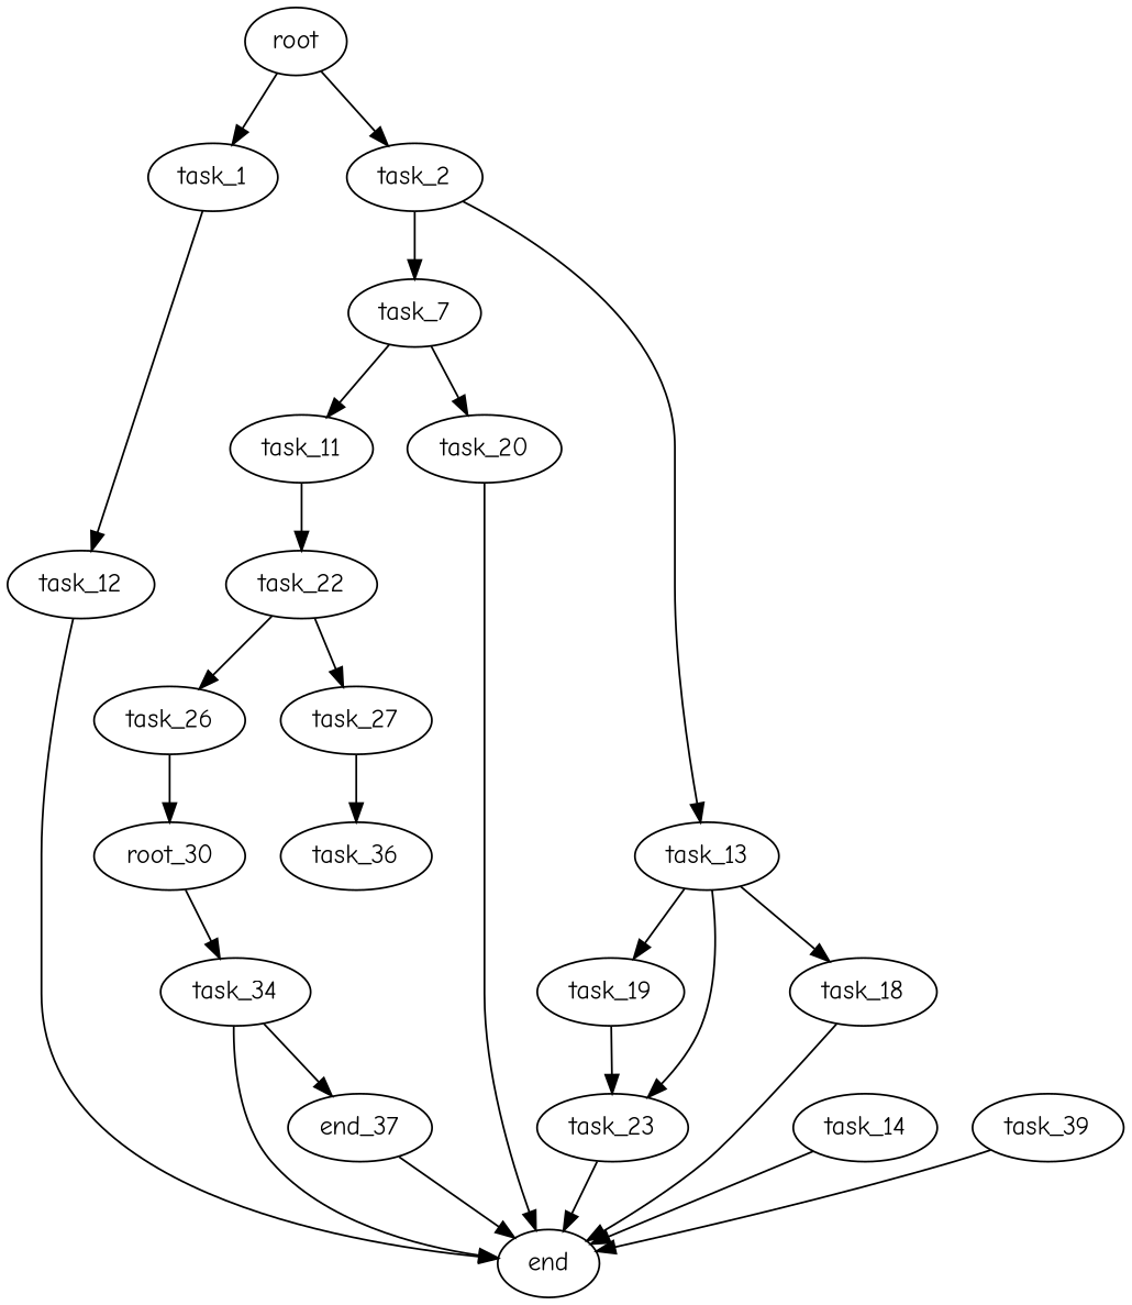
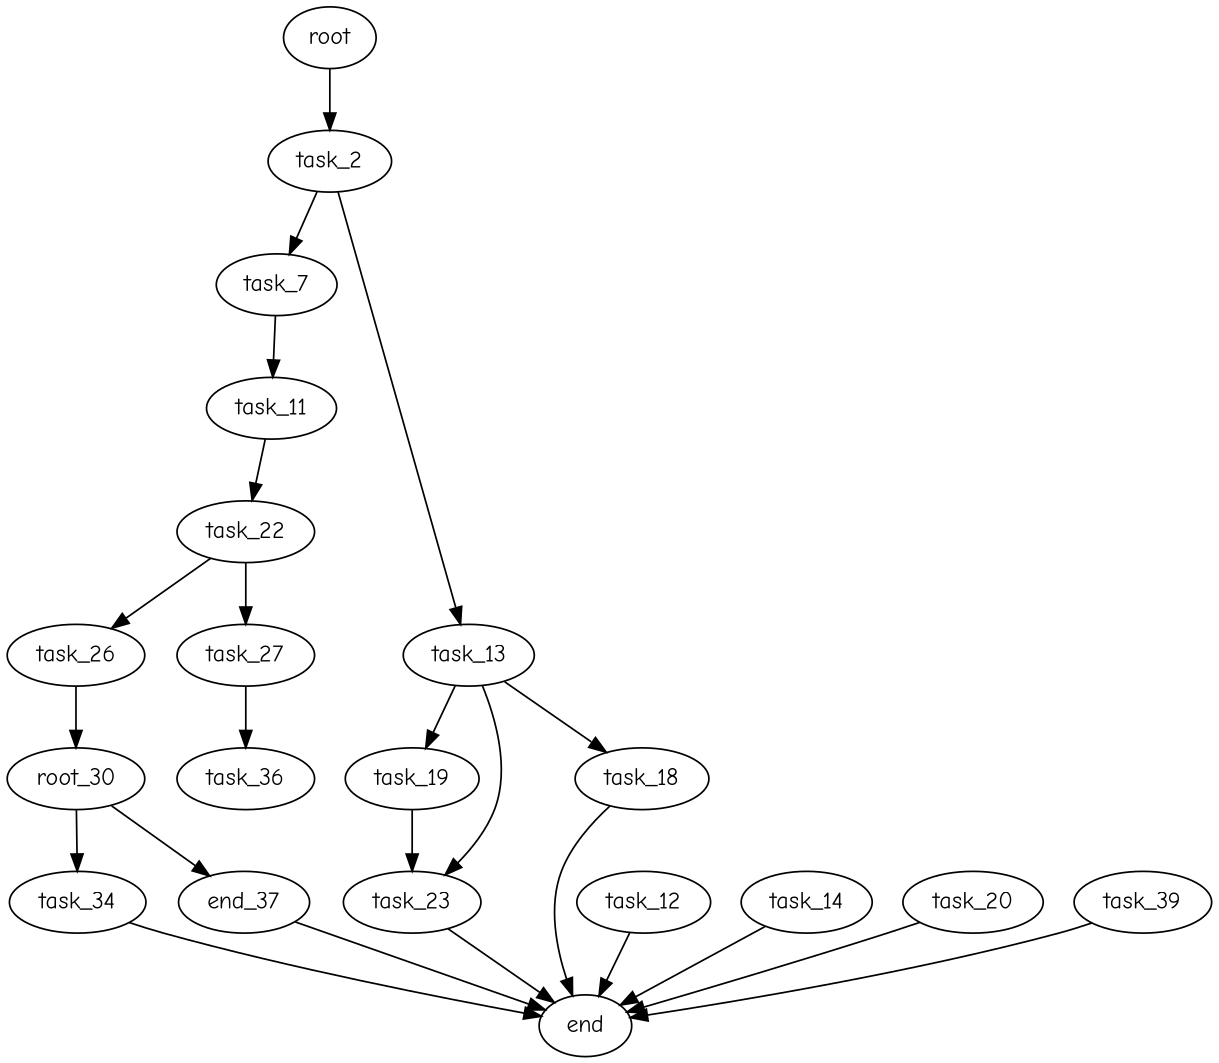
  digraph {
    fontname="Comic Neue"
    node [fontname="Comic Neue"]
    edge [fontname="Comic Neue"]
    root
-   task_1
    task_2
    task_12
    task_7
    task_13
    end
    task_14
    task_11
    task_20
    task_19
    task_18
    task_23
    task_22
    task_26
    task_27
    n17 [label=root_30]
    task_36
    task_34
    n20 [label=end_37]
    task_39
-   root -> task_1
    root -> task_2
-   task_1 -> task_12
    task_2 -> task_7
    task_2 -> task_13
    task_12 -> end
    task_7 -> task_11
-   task_7 -> task_20
    task_13 -> task_19
    task_13 -> task_18
    task_13 -> task_23
    task_14 -> end
    task_11 -> task_22
    task_20 -> end
    task_19 -> task_23
    task_18 -> end
    task_23 -> end
    task_22 -> task_26
    task_22 -> task_27
    task_26 -> n17
    task_27 -> task_36
    n17 -> task_34
-   task_34 -> n20
+   n17 -> n20
    task_34 -> end
    n20 -> end
    task_39 -> end
  }
